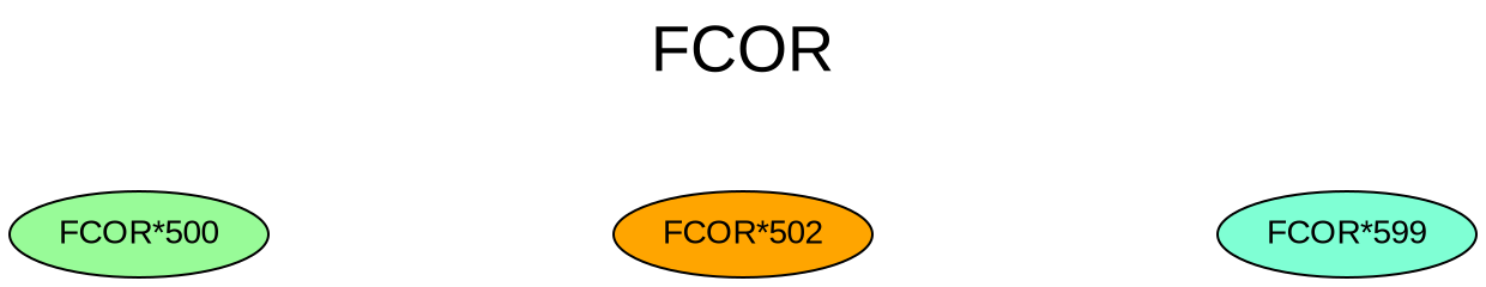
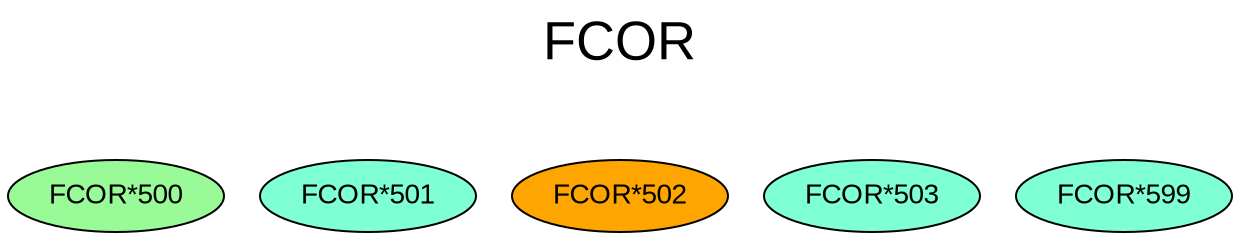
  digraph {
    fontsize=27
    label=FCOR
    labelloc=t
    fontname="Liberation Sans"
    node [style=filled fillcolor=aquamarine fontname="Liberation Sans"]
    "FCOR*500" [fillcolor=palegreen]
+   "FCOR*501"
    "FCOR*502" [fillcolor=orange]
+   "FCOR*503"
    "FCOR*599"
  }
